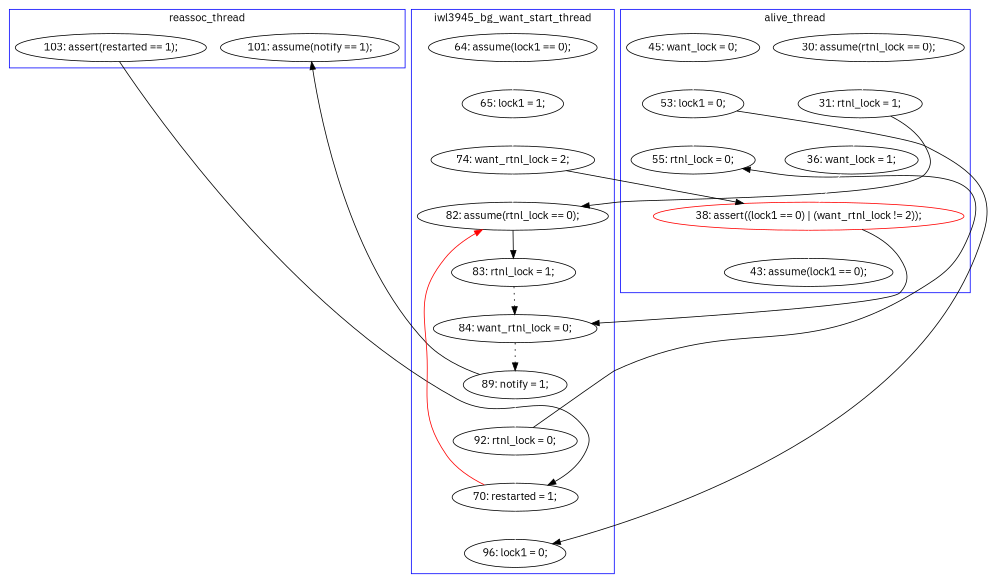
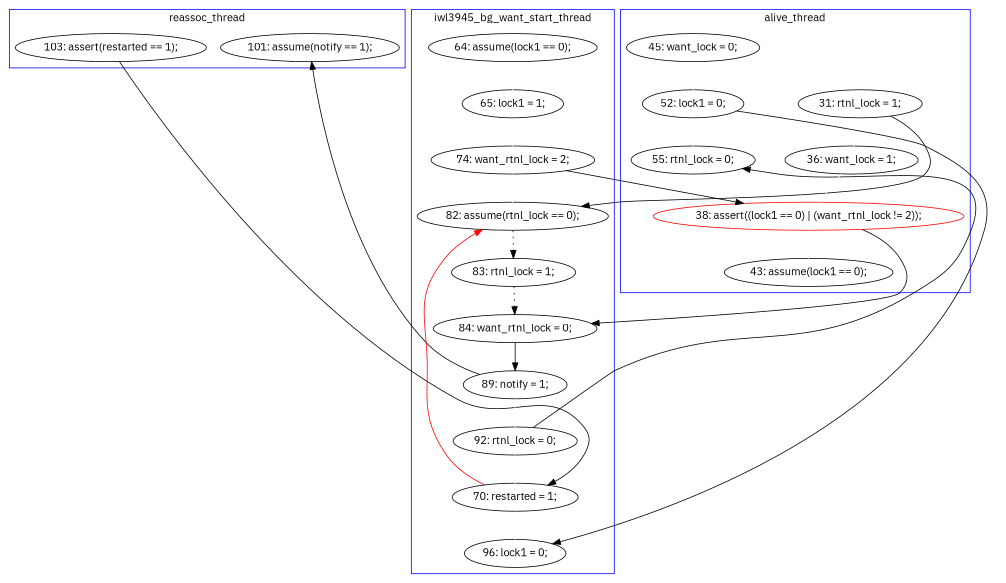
  digraph {
    fontname="IBM Plex Sans"
    node [fontname="IBM Plex Sans"]
    edge [color=white fontname="IBM Plex Sans" style=solid]
    n1 [label="101: assume(notify == 1);"]
    n2 [label="103: assert(restarted == 1);"]
    n3 [label="89: notify = 1;"]
    n4 [label="70: restarted = 1;"]
    n5 [label="96: lock1 = 0;"]
    n6 [label="92: rtnl_lock = 0;"]
    n7 [label="84: want_rtnl_lock = 0;"]
    n8 [label="82: assume(rtnl_lock == 0);"]
    n9 [label="64: assume(lock1 == 0);"]
    n10 [label="65: lock1 = 1;"]
    n11 [label="74: want_rtnl_lock = 2;"]
    n12 [label="83: rtnl_lock = 1;"]
    n13 [label="55: rtnl_lock = 0;"]
    n14 [color=red label="38: assert((lock1 == 0) | (want_rtnl_lock != 2));"]
    n15 [label="43: assume(lock1 == 0);"]
-   n16 [label="30: assume(rtnl_lock == 0);"]
    n17 [label="31: rtnl_lock = 1;"]
    n18 [label="36: want_lock = 1;"]
    n19 [label="45: want_lock = 0;"]
-   n20 [label="53: lock1 = 0;"]
+   n20 [label="52: lock1 = 0;"]
    subgraph cluster_1 {
      color=blue
      label=reassoc_thread
      n1
      n2
    }
    subgraph cluster_2 {
      color=blue
      label=iwl3945_bg_want_start_thread
      n3
      n4
      n5
      n6
      n7
      n8
      n9
      n10
      n11
      n12
    }
    subgraph cluster_3 {
      color=blue
      label=alive_thread
      n13
      n14
      n15
-     n16
      n17
      n18
      n19
      n20
    }
    n2 -> n4 [color=black constraint=false]
    n3 -> n1 [color=black constraint=false]
    n3 -> n6
    n4 -> n5
    n4 -> n8 [color=red constraint=false]
    n6 -> n4
    n6 -> n13 [color=black constraint=false]
-   n7 -> n3 [color=black style=dotted]
-   n8 -> n12 [color=black]
+   n7 -> n3 [color=black]
+   n8 -> n12 [color=black style=dotted]
    n9 -> n10
    n10 -> n11
    n11 -> n8
    n11 -> n14 [color=black constraint=false]
    n12 -> n7 [color=black style=dotted]
    n14 -> n7 [color=black constraint=false]
    n14 -> n15
-   n16 -> n17
    n17 -> n8 [color=black constraint=false]
    n17 -> n18
    n18 -> n14
    n19 -> n20
    n20 -> n5 [color=black constraint=false]
    n20 -> n13
  }
